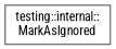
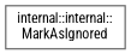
  digraph {
    rankdir=LR
    fontname="Roboto Condensed"
-   n1 [color=grey40 fillcolor=white fontname="Roboto Condensed" fontsize=10 height=0.2 label="testing::internal::\lMarkAsIgnored" shape=box style=filled width=0.4]
+   n1 [color=grey40 fillcolor=white fontname="Roboto Condensed" fontsize=10 height=0.2 label="internal::internal::\lMarkAsIgnored" shape=box style=filled width=0.4]
  }
